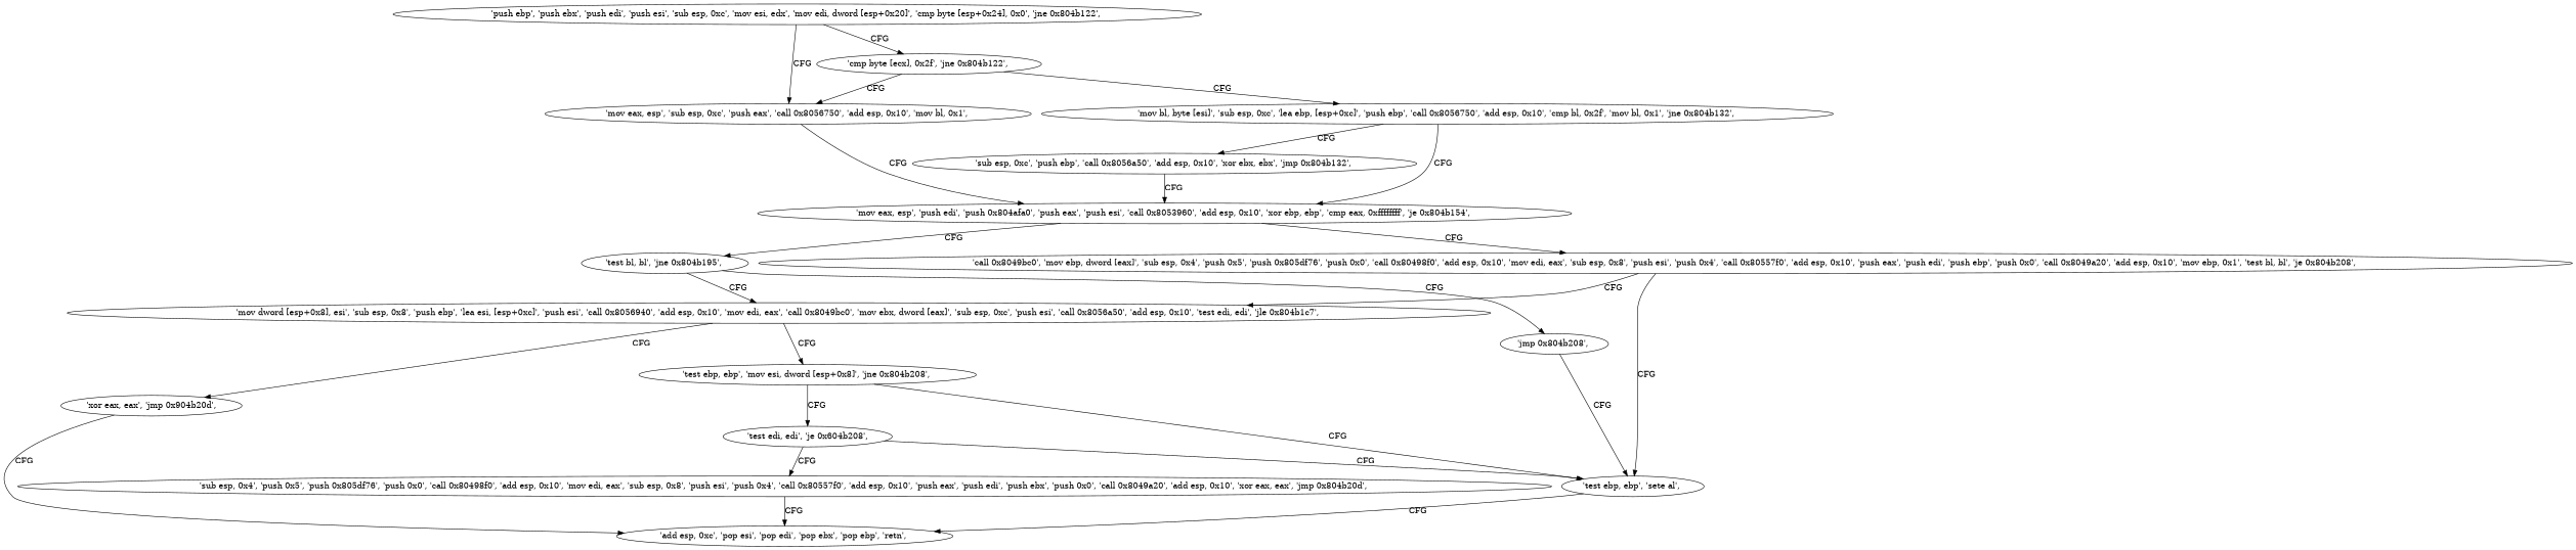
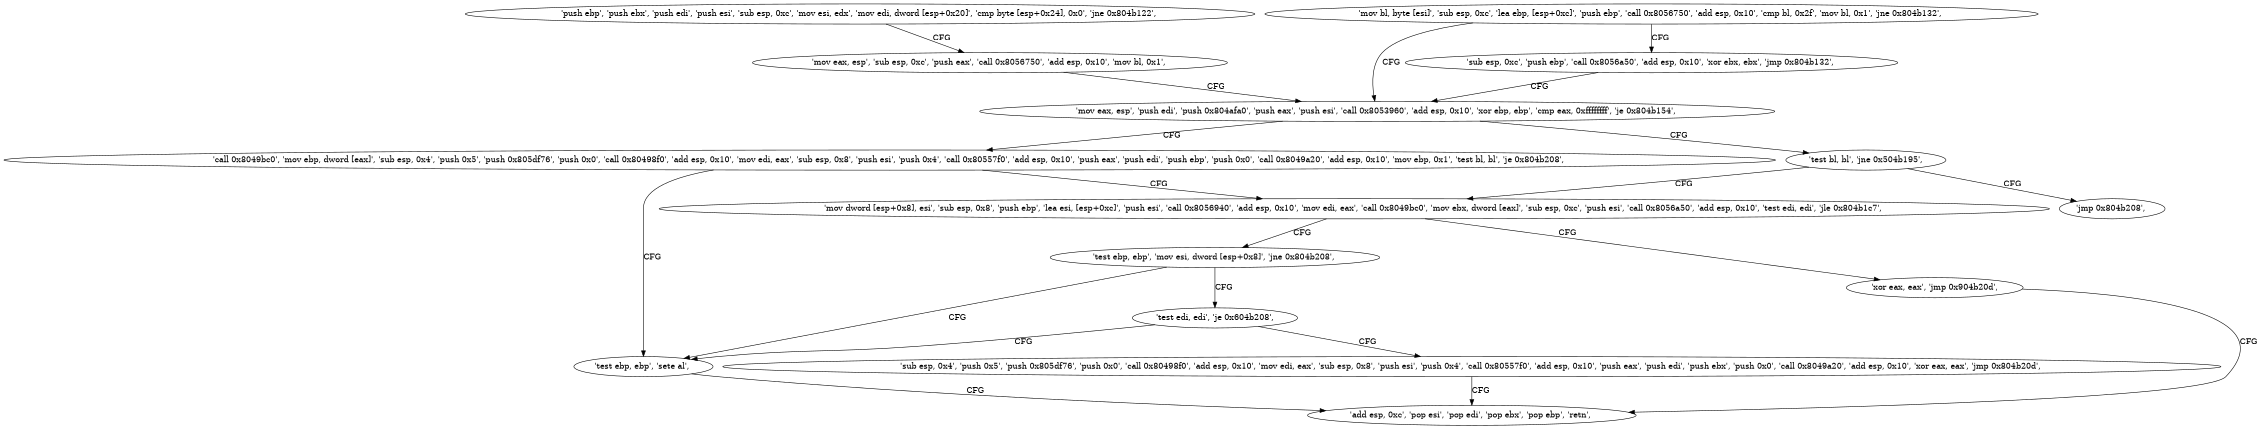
  digraph {
    n1 [label="'push ebp', 'push ebx', 'push edi', 'push esi', 'sub esp, 0xc', 'mov esi, edx', 'mov edi, dword [esp+0x20]', 'cmp byte [esp+0x24], 0x0', 'jne 0x804b122', "]
    n2 [label="'mov eax, esp', 'sub esp, 0xc', 'push eax', 'call 0x8056750', 'add esp, 0x10', 'mov bl, 0x1', "]
-   n3 [label="'cmp byte [ecx], 0x2f', 'jne 0x804b122', "]
    n4 [label="'mov eax, esp', 'push edi', 'push 0x804afa0', 'push eax', 'push esi', 'call 0x8053960', 'add esp, 0x10', 'xor ebp, ebp', 'cmp eax, 0xffffffff', 'je 0x804b154', "]
    n5 [label="'mov bl, byte [esi]', 'sub esp, 0xc', 'lea ebp, [esp+0xc]', 'push ebp', 'call 0x8056750', 'add esp, 0x10', 'cmp bl, 0x2f', 'mov bl, 0x1', 'jne 0x804b132', "]
    n6 [label="'call 0x8049bc0', 'mov ebp, dword [eax]', 'sub esp, 0x4', 'push 0x5', 'push 0x805df76', 'push 0x0', 'call 0x80498f0', 'add esp, 0x10', 'mov edi, eax', 'sub esp, 0x8', 'push esi', 'push 0x4', 'call 0x80557f0', 'add esp, 0x10', 'push eax', 'push edi', 'push ebp', 'push 0x0', 'call 0x8049a20', 'add esp, 0x10', 'mov ebp, 0x1', 'test bl, bl', 'je 0x804b208', "]
-   n7 [label="'test bl, bl', 'jne 0x804b195', "]
+   n7 [label="'test bl, bl', 'jne 0x504b195',"]
    n8 [label="'sub esp, 0xc', 'push ebp', 'call 0x8056a50', 'add esp, 0x10', 'xor ebx, ebx', 'jmp 0x804b132', "]
    n9 [label="'test ebp, ebp', 'sete al', "]
    n10 [label="'mov dword [esp+0x8], esi', 'sub esp, 0x8', 'push ebp', 'lea esi, [esp+0xc]', 'push esi', 'call 0x8056940', 'add esp, 0x10', 'mov edi, eax', 'call 0x8049bc0', 'mov ebx, dword [eax]', 'sub esp, 0xc', 'push esi', 'call 0x8056a50', 'add esp, 0x10', 'test edi, edi', 'jle 0x804b1c7', "]
    n11 [label="'jmp 0x804b208', "]
    n12 [label="'add esp, 0xc', 'pop esi', 'pop edi', 'pop ebx', 'pop ebp', 'retn', "]
    n13 [label="'test ebp, ebp', 'mov esi, dword [esp+0x8]', 'jne 0x804b208', "]
    n14 [label="'xor eax, eax', 'jmp 0x904b20d',"]
    n15 [label="'test edi, edi', 'je 0x604b208',"]
    n16 [label="'sub esp, 0x4', 'push 0x5', 'push 0x805df76', 'push 0x0', 'call 0x80498f0', 'add esp, 0x10', 'mov edi, eax', 'sub esp, 0x8', 'push esi', 'push 0x4', 'call 0x80557f0', 'add esp, 0x10', 'push eax', 'push edi', 'push ebx', 'push 0x0', 'call 0x8049a20', 'add esp, 0x10', 'xor eax, eax', 'jmp 0x804b20d', "]
    n1 -> n2 [label=CFG]
-   n1 -> n3 [label=CFG]
    n2 -> n4 [label=CFG]
-   n3 -> n2 [label=CFG]
-   n3 -> n5 [label=CFG]
    n4 -> n6 [label=CFG]
    n4 -> n7 [label=CFG]
    n5 -> n4 [label=CFG]
    n5 -> n8 [label=CFG]
    n6 -> n9 [label=CFG]
    n6 -> n10 [label=CFG]
    n7 -> n10 [label=CFG]
    n7 -> n11 [label=CFG]
    n8 -> n4 [label=CFG]
    n9 -> n12 [label=CFG]
    n10 -> n13 [label=CFG]
    n10 -> n14 [label=CFG]
-   n11 -> n9 [label=CFG]
    n13 -> n9 [label=CFG]
    n13 -> n15 [label=CFG]
    n14 -> n12 [label=CFG]
    n15 -> n9 [label=CFG]
    n15 -> n16 [label=CFG]
    n16 -> n12 [label=CFG]
  }
